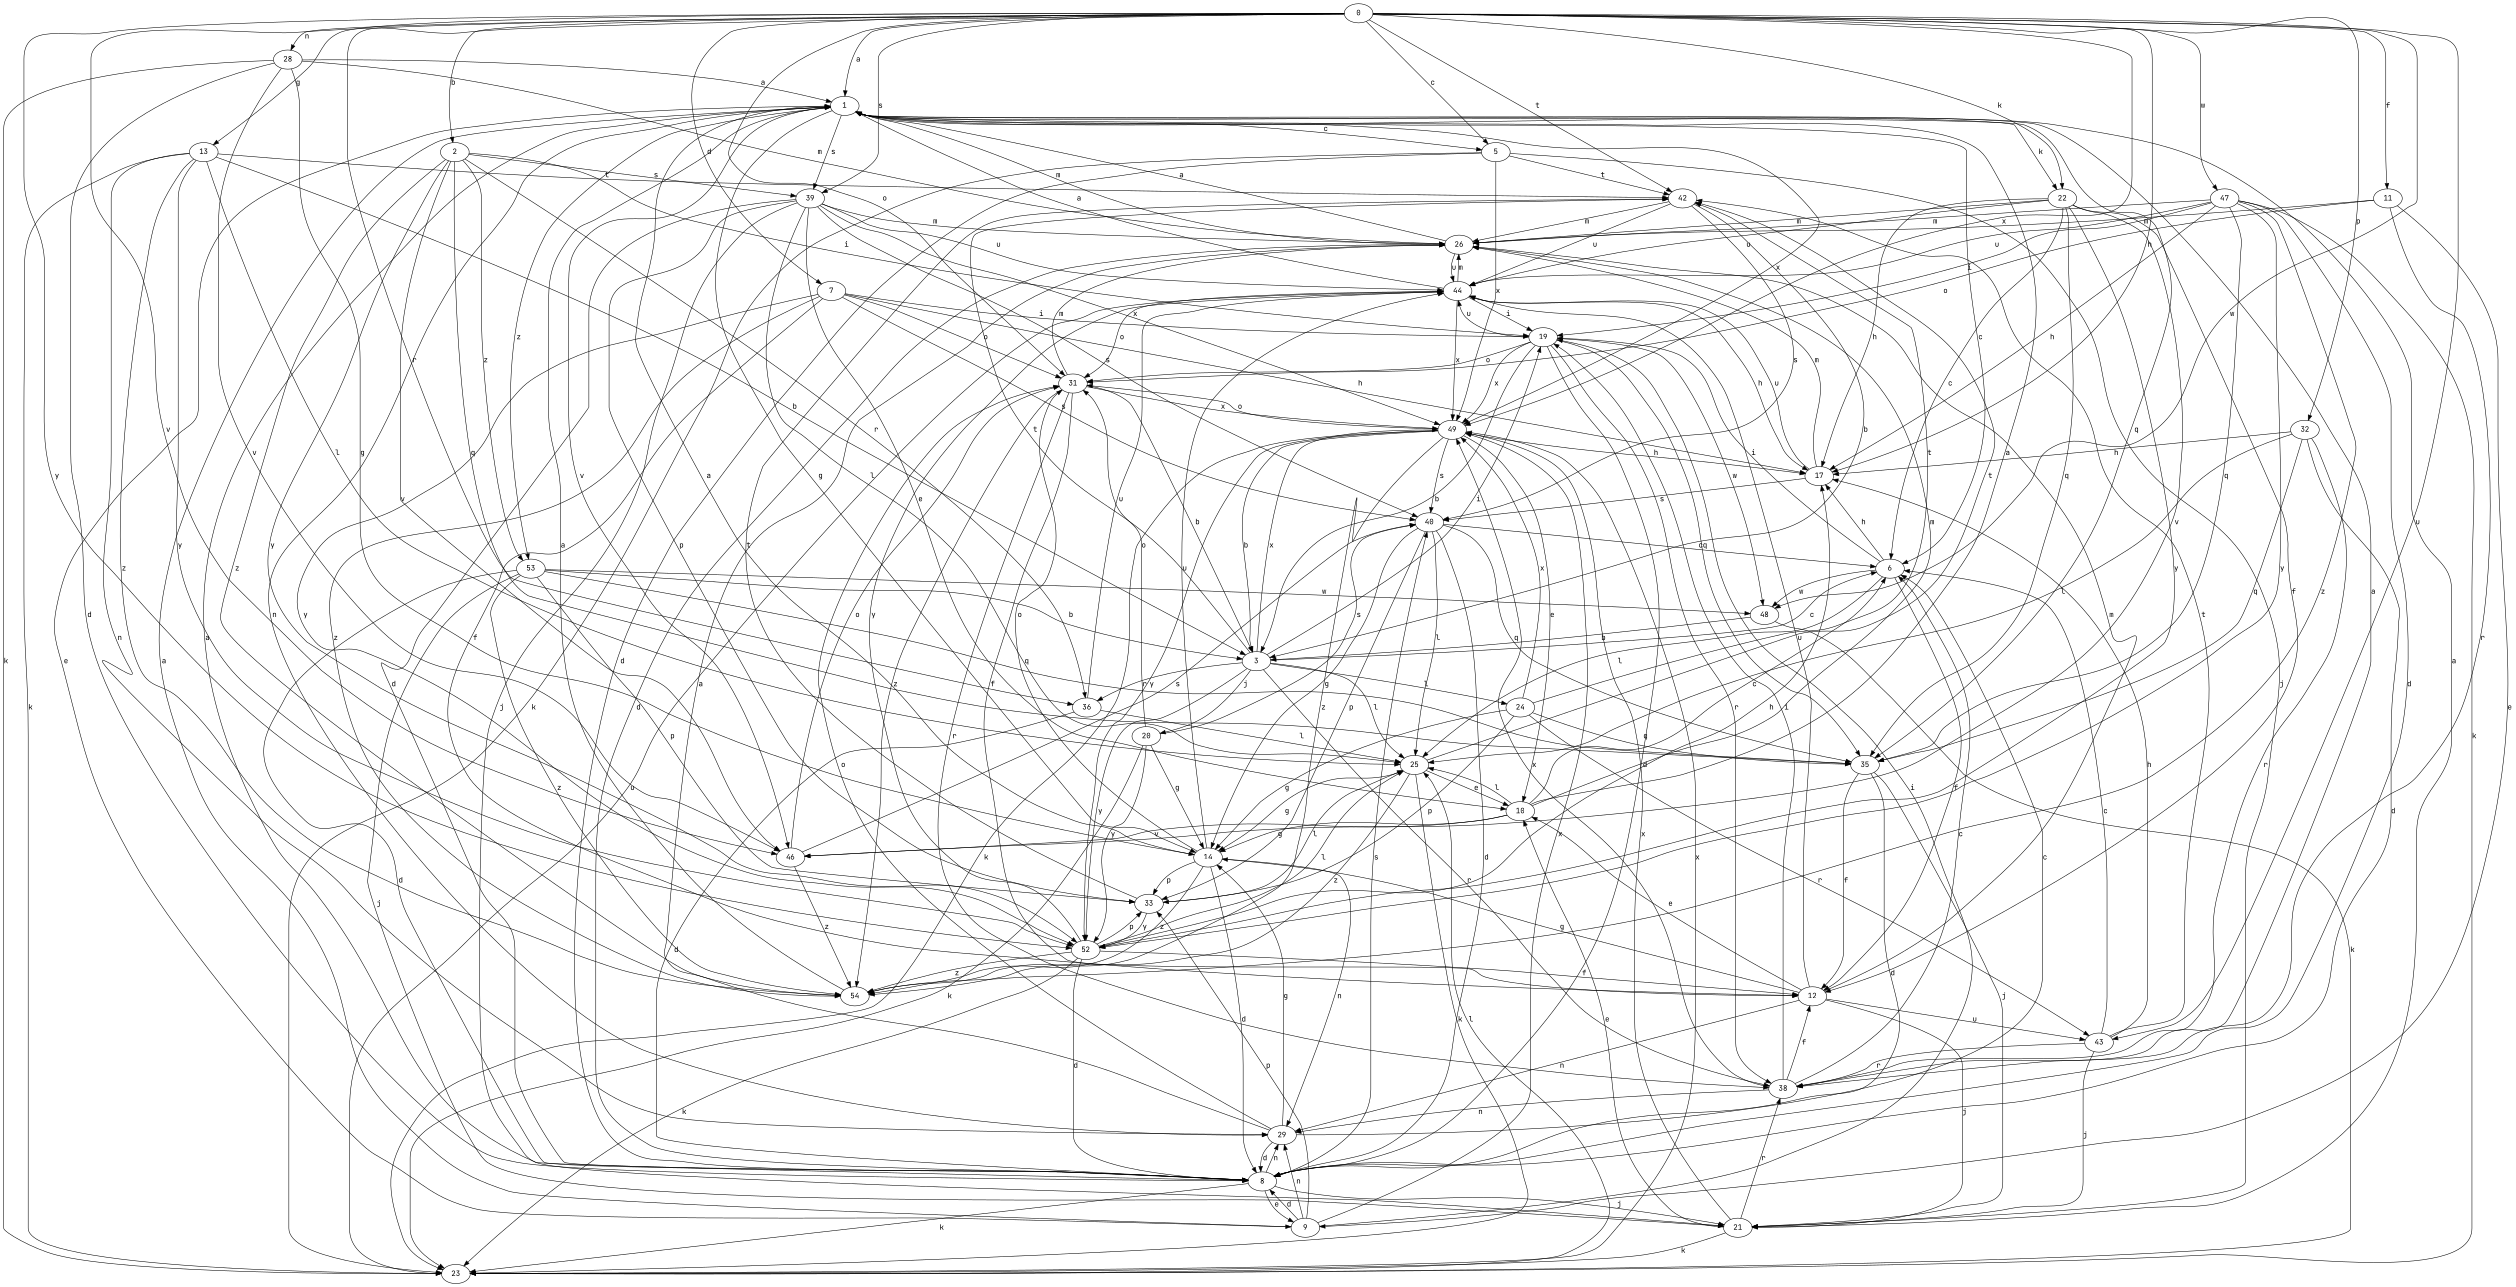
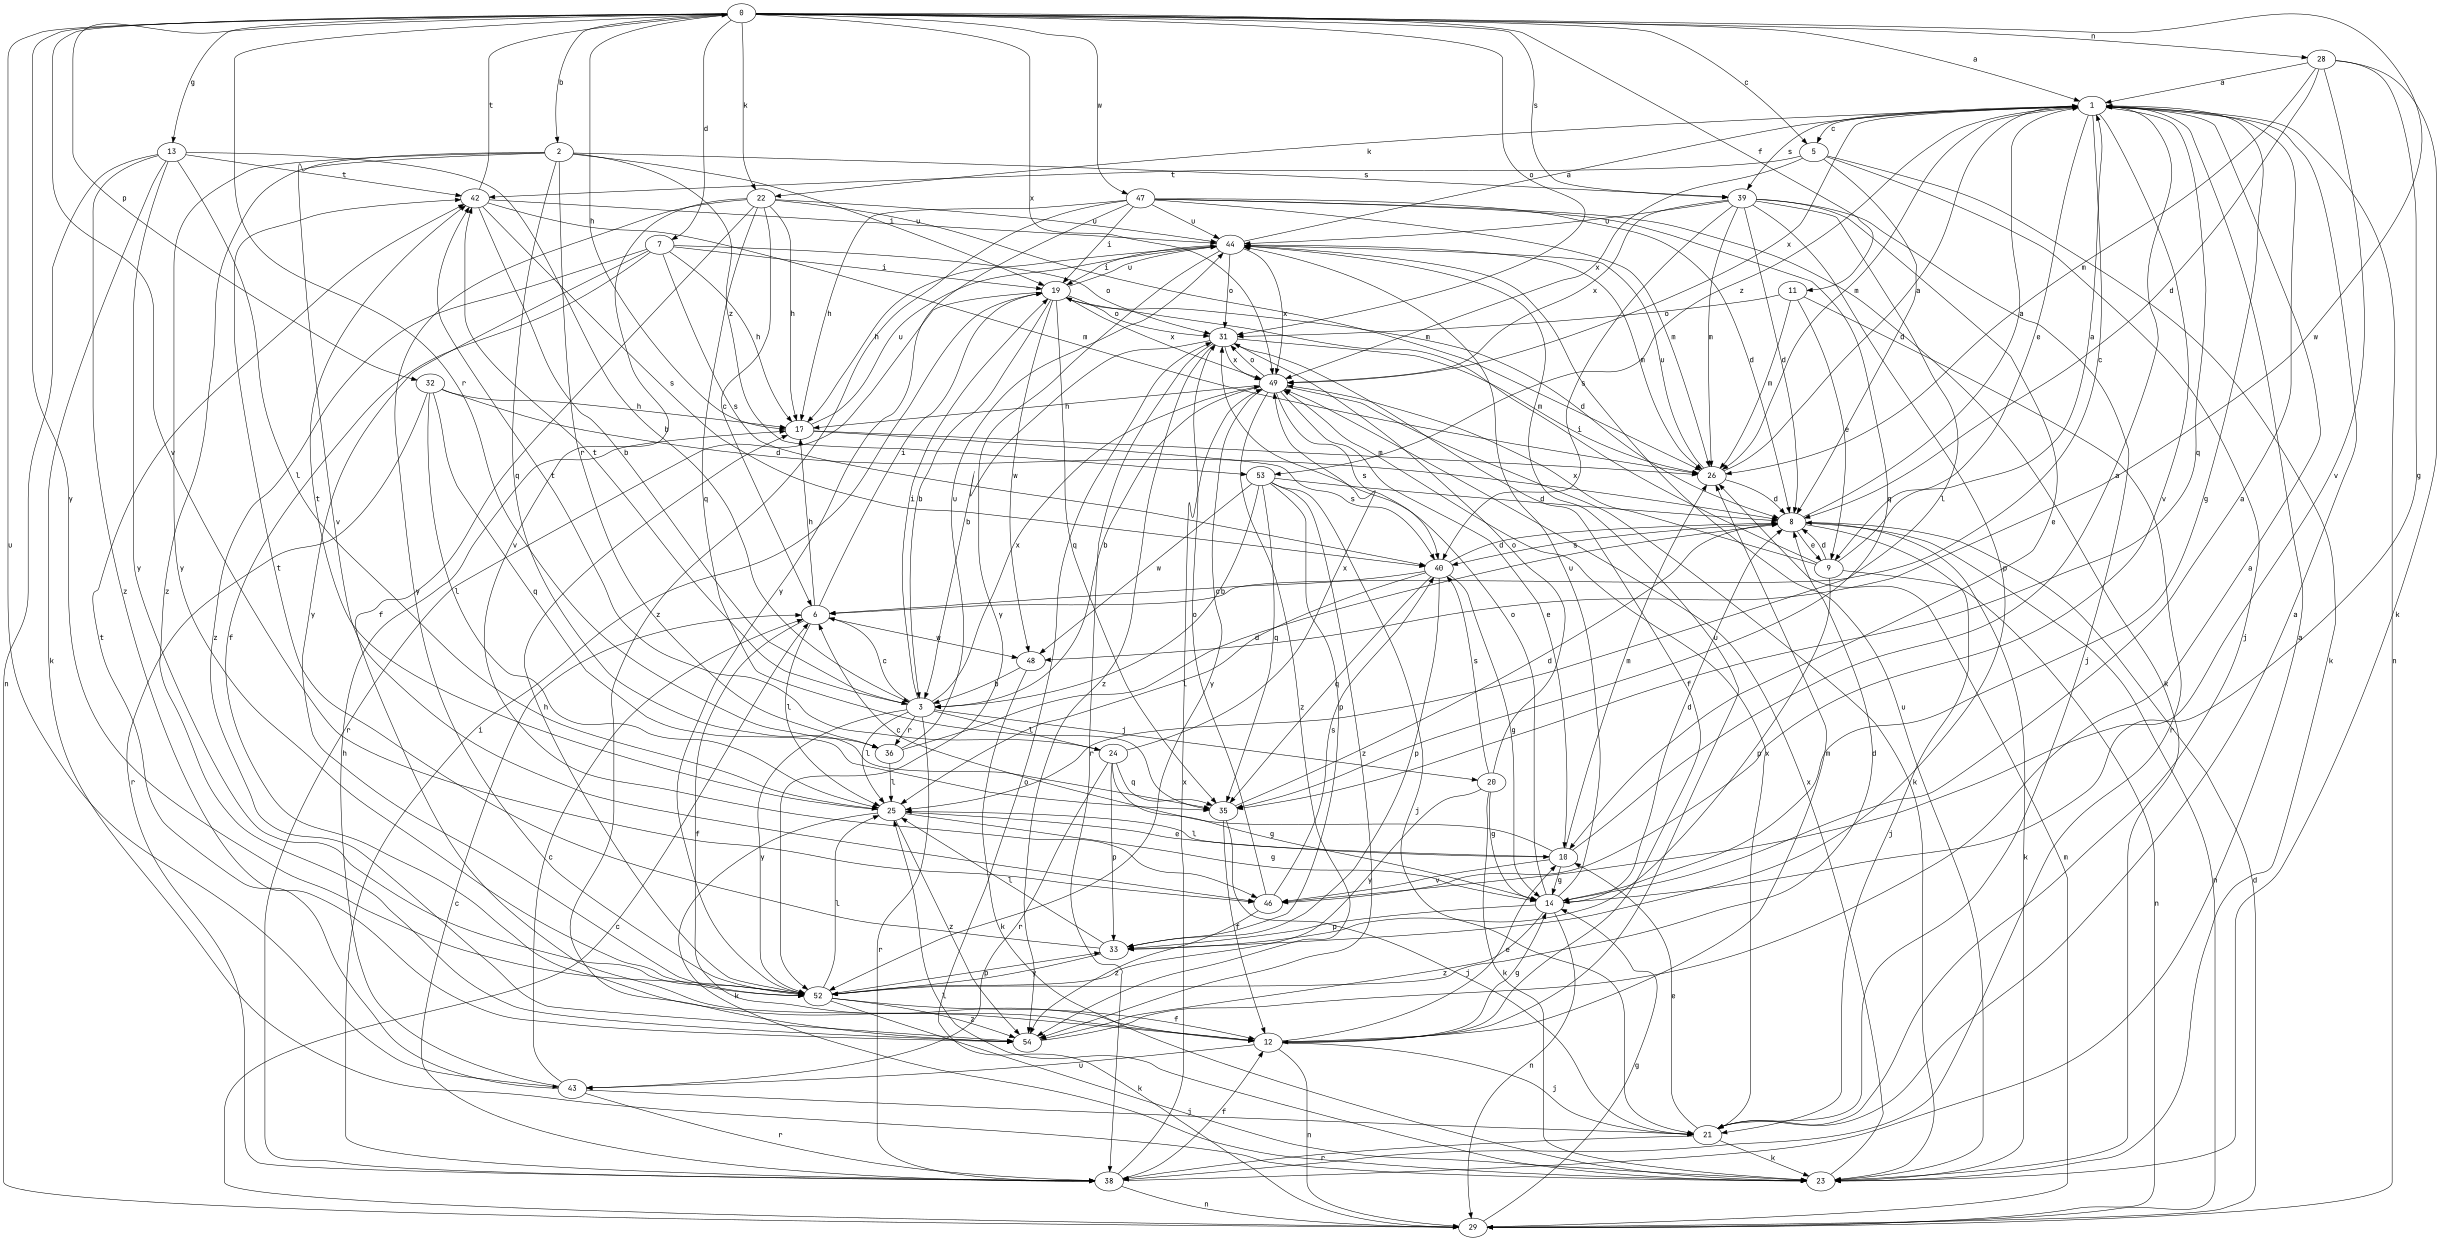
  strict digraph {
    fontname="JetBrains Mono"
    node [fontname="JetBrains Mono"]
    edge [fontname="JetBrains Mono"]
    0
    1
    2
    5
    7
    11
    13
    17
    22
    28
    31
    32
    36
    39
    42
    43
    46
    47
    48
    49
    52
    6
    9
    14
    26
    29
    35
    53
    19
    54
    8
    21
    23
    12
    40
    38
    3
    25
    44
    33
    10
    20
    24
    0 -> 1 [label=a]
    0 -> 2 [label=b]
    0 -> 5 [label=c]
    0 -> 7 [label=d]
    0 -> 11 [label=f]
    0 -> 13 [label=g]
    0 -> 17 [label=h]
    0 -> 22 [label=k]
    0 -> 28 [label=n]
    0 -> 31 [label=o]
    0 -> 32 [label=p]
    0 -> 36 [label=r]
    0 -> 39 [label=s]
-   0 -> 42 [label=t]
+   42 -> 0 [label=t]
    0 -> 43 [label=u]
    0 -> 46 [label=v]
    0 -> 47 [label=w]
    0 -> 48 [label=w]
    0 -> 49 [label=x]
    0 -> 52 [label=y]
    1 -> 5 [label=c]
    1 -> 22 [label=k]
    1 -> 39 [label=s]
    1 -> 46 [label=v]
    1 -> 49 [label=x]
    1 -> 6 [label=c]
    1 -> 9 [label=e]
    1 -> 14 [label=g]
    1 -> 26 [label=m]
    1 -> 29 [label=n]
    1 -> 35 [label=q]
    1 -> 53 [label=z]
    2 -> 36 [label=r]
    2 -> 39 [label=s]
    2 -> 46 [label=v]
    2 -> 52 [label=y]
    2 -> 35 [label=q]
    2 -> 53 [label=z]
    2 -> 19 [label=i]
    2 -> 54 [label=z]
    5 -> 42 [label=t]
    5 -> 49 [label=x]
    5 -> 8 [label=d]
    5 -> 21 [label=j]
    5 -> 23 [label=k]
    7 -> 17 [label=h]
    7 -> 31 [label=o]
    7 -> 52 [label=y]
    7 -> 19 [label=i]
    7 -> 54 [label=z]
    7 -> 12 [label=f]
    7 -> 40 [label=s]
    11 -> 31 [label=o]
    11 -> 9 [label=e]
    11 -> 26 [label=m]
    11 -> 38 [label=r]
    13 -> 42 [label=t]
    13 -> 52 [label=y]
    13 -> 29 [label=n]
    13 -> 54 [label=z]
    13 -> 23 [label=k]
    13 -> 3 [label=b]
    13 -> 25 [label=l]
    17 -> 26 [label=m]
    17 -> 40 [label=s]
    17 -> 44 [label=u]
    22 -> 17 [label=h]
    22 -> 46 [label=v]
    22 -> 52 [label=y]
    22 -> 6 [label=c]
    22 -> 26 [label=m]
    22 -> 35 [label=q]
    22 -> 12 [label=f]
    22 -> 44 [label=u]
    28 -> 1 [label=a]
    28 -> 46 [label=v]
    28 -> 14 [label=g]
    28 -> 26 [label=m]
    28 -> 8 [label=d]
    28 -> 23 [label=k]
    31 -> 49 [label=x]
    31 -> 26 [label=m]
    31 -> 54 [label=z]
    31 -> 12 [label=f]
    31 -> 38 [label=r]
    31 -> 3 [label=b]
    32 -> 17 [label=h]
    32 -> 35 [label=q]
    32 -> 8 [label=d]
    32 -> 38 [label=r]
    32 -> 25 [label=l]
    36 -> 8 [label=d]
    36 -> 25 [label=l]
    36 -> 44 [label=u]
    39 -> 49 [label=x]
    39 -> 26 [label=m]
    39 -> 8 [label=d]
    39 -> 21 [label=j]
    39 -> 40 [label=s]
    39 -> 25 [label=l]
    39 -> 44 [label=u]
    39 -> 33 [label=p]
    39 -> 10 [label=e]
    42 -> 26 [label=m]
    42 -> 40 [label=s]
    42 -> 3 [label=b]
    42 -> 44 [label=u]
    43 -> 17 [label=h]
    43 -> 42 [label=t]
    43 -> 6 [label=c]
    43 -> 21 [label=j]
    43 -> 38 [label=r]
    46 -> 31 [label=o]
    46 -> 54 [label=z]
    46 -> 40 [label=s]
    47 -> 17 [label=h]
    47 -> 52 [label=y]
    47 -> 26 [label=m]
    47 -> 35 [label=q]
    47 -> 19 [label=i]
    47 -> 54 [label=z]
    47 -> 8 [label=d]
    47 -> 23 [label=k]
    47 -> 44 [label=u]
    48 -> 23 [label=k]
    48 -> 3 [label=b]
    49 -> 17 [label=h]
    49 -> 31 [label=o]
    49 -> 52 [label=y]
    49 -> 54 [label=z]
    49 -> 23 [label=k]
    49 -> 40 [label=s]
    49 -> 3 [label=b]
    49 -> 10 [label=e]
    52 -> 17 [label=h]
    52 -> 54 [label=z]
    52 -> 8 [label=d]
    52 -> 23 [label=k]
    52 -> 12 [label=f]
    52 -> 25 [label=l]
    52 -> 33 [label=p]
    6 -> 17 [label=h]
    6 -> 48 [label=w]
    6 -> 19 [label=i]
    6 -> 12 [label=f]
    6 -> 25 [label=l]
    9 -> 1 [label=a]
    9 -> 49 [label=x]
    9 -> 29 [label=n]
    9 -> 19 [label=i]
    9 -> 8 [label=d]
    9 -> 33 [label=p]
    14 -> 1 [label=a]
    14 -> 31 [label=o]
    14 -> 29 [label=n]
    14 -> 54 [label=z]
    14 -> 8 [label=d]
    14 -> 44 [label=u]
    14 -> 33 [label=p]
    26 -> 1 [label=a]
    26 -> 8 [label=d]
    26 -> 44 [label=u]
    29 -> 31 [label=o]
    29 -> 6 [label=c]
    29 -> 14 [label=g]
-   29 -> 26 [label=a]
+   29 -> 26 [label=m]
    29 -> 8 [label=d]
    35 -> 8 [label=d]
    35 -> 21 [label=j]
    35 -> 12 [label=f]
    53 -> 48 [label=w]
    53 -> 35 [label=q]
    53 -> 54 [label=z]
    53 -> 8 [label=d]
    53 -> 21 [label=j]
    53 -> 3 [label=b]
    53 -> 33 [label=p]
    19 -> 31 [label=o]
    19 -> 48 [label=w]
    19 -> 49 [label=x]
    19 -> 35 [label=q]
    19 -> 8 [label=d]
    19 -> 38 [label=r]
    19 -> 3 [label=b]
    19 -> 44 [label=u]
    54 -> 1 [label=a]
    8 -> 1 [label=a]
    8 -> 9 [label=e]
    8 -> 29 [label=n]
    8 -> 21 [label=j]
    8 -> 23 [label=k]
    8 -> 40 [label=s]
    21 -> 1 [label=a]
    21 -> 49 [label=x]
    21 -> 23 [label=k]
    21 -> 38 [label=r]
    21 -> 10 [label=e]
    23 -> 49 [label=x]
    23 -> 25 [label=l]
    23 -> 44 [label=u]
    12 -> 43 [label=u]
    12 -> 14 [label=g]
    12 -> 26 [label=m]
    12 -> 29 [label=n]
    12 -> 21 [label=j]
    12 -> 44 [label=u]
    12 -> 10 [label=e]
    40 -> 6 [label=c]
    40 -> 14 [label=g]
    40 -> 35 [label=q]
    40 -> 8 [label=d]
    40 -> 25 [label=l]
    40 -> 33 [label=p]
    38 -> 1 [label=a]
    38 -> 49 [label=x]
    38 -> 6 [label=c]
    38 -> 29 [label=n]
    38 -> 19 [label=i]
    38 -> 12 [label=f]
    3 -> 36 [label=r]
    3 -> 42 [label=t]
    3 -> 49 [label=x]
    3 -> 52 [label=y]
    3 -> 6 [label=c]
    3 -> 19 [label=i]
    3 -> 38 [label=r]
    3 -> 25 [label=l]
    3 -> 20 [label=j]
    3 -> 24 [label=l]
    25 -> 42 [label=t]
    25 -> 14 [label=g]
    25 -> 54 [label=z]
    25 -> 23 [label=k]
    25 -> 10 [label=e]
    44 -> 1 [label=a]
    44 -> 17 [label=h]
    44 -> 31 [label=o]
    44 -> 49 [label=x]
-   52 -> 44 [label=y]
+   44 -> 52 [label=y]
    44 -> 26 [label=m]
    44 -> 19 [label=i]
    33 -> 42 [label=t]
    33 -> 52 [label=y]
    33 -> 25 [label=l]
    10 -> 1 [label=a]
    10 -> 46 [label=v]
    10 -> 6 [label=c]
    10 -> 14 [label=g]
    10 -> 26 [label=m]
    10 -> 25 [label=l]
    20 -> 31 [label=o]
    20 -> 52 [label=y]
    20 -> 14 [label=g]
    20 -> 23 [label=k]
    20 -> 40 [label=s]
    24 -> 42 [label=t]
    24 -> 43 [label=r]
    24 -> 49 [label=x]
    24 -> 14 [label=g]
    24 -> 35 [label=q]
    24 -> 33 [label=p]
  }
